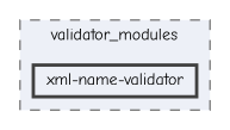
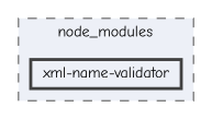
  digraph {
    compound=true
    fontname="Comic Neue"
    n1 [color=grey25 fillcolor="#edf0f7" fontname="Comic Neue" fontsize=10 height=0.2 label="xml-name-validator" shape=box style="filled,bold" width=0.4]
    subgraph cluster_1 {
      bgcolor="#edf0f7"
      fontsize=10
-     label=validator_modules
+     label=node_modules
      pencolor=grey50
      style="filled,dashed"
      n1
    }
  }
